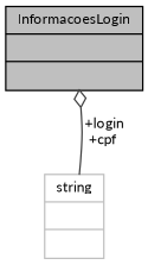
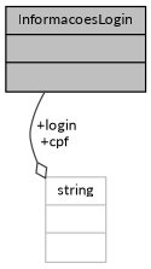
  digraph {
    fontname=Lato
    node [fontname=Lato fontsize=10 shape=record style=filled]
    n1 [color=black fillcolor=grey75 fontcolor=black height=0.2 label="{InformacoesLogin\n||}" width=0.4]
    n2 [color=grey75 fillcolor=white height=0.2 label="{string\n||}" width=0.4]
-   n2 -> n1 [arrowhead=odiamond color=grey25 fontname=Lato fontsize=10 label=" +login\n+cpf" labelfontname=Helvetica labelfontsize=10 style=solid]
+   n1 -> n2 [arrowhead=odiamond color=grey25 fontname=Lato fontsize=10 label=" +login\n+cpf" labelfontname=Helvetica labelfontsize=10 style=solid]
  }
